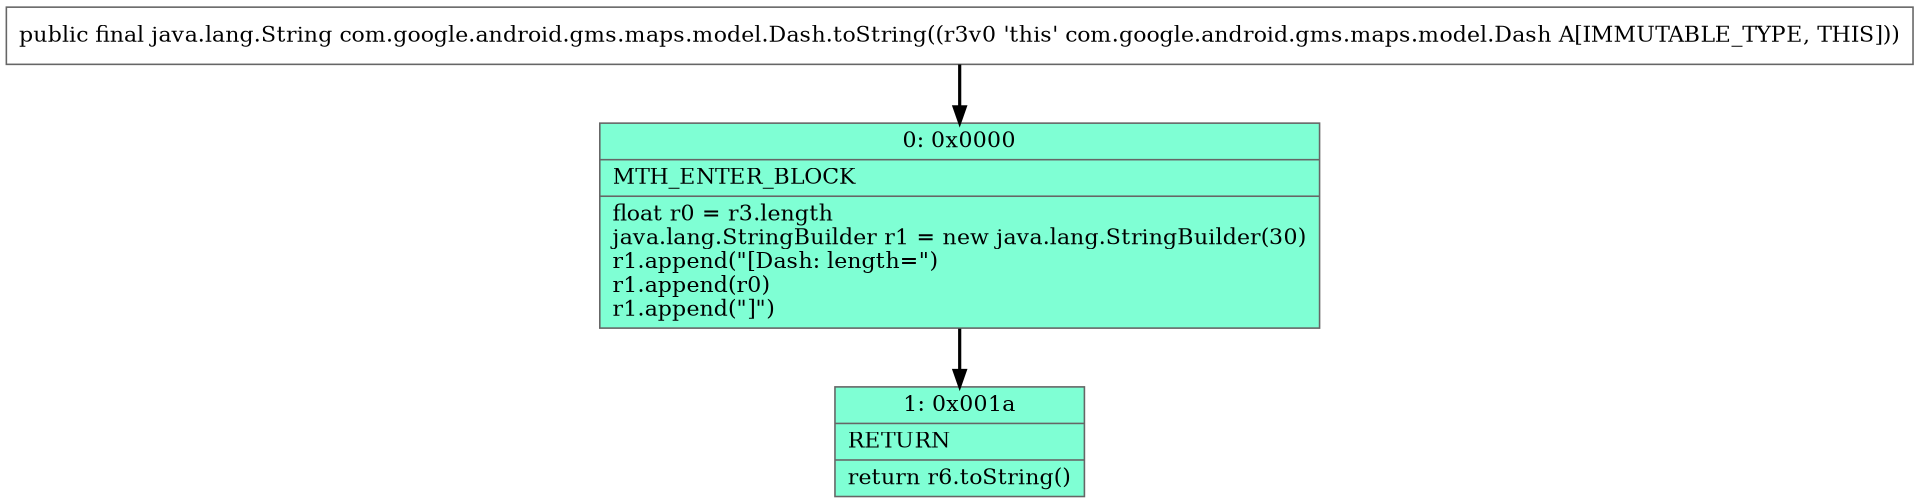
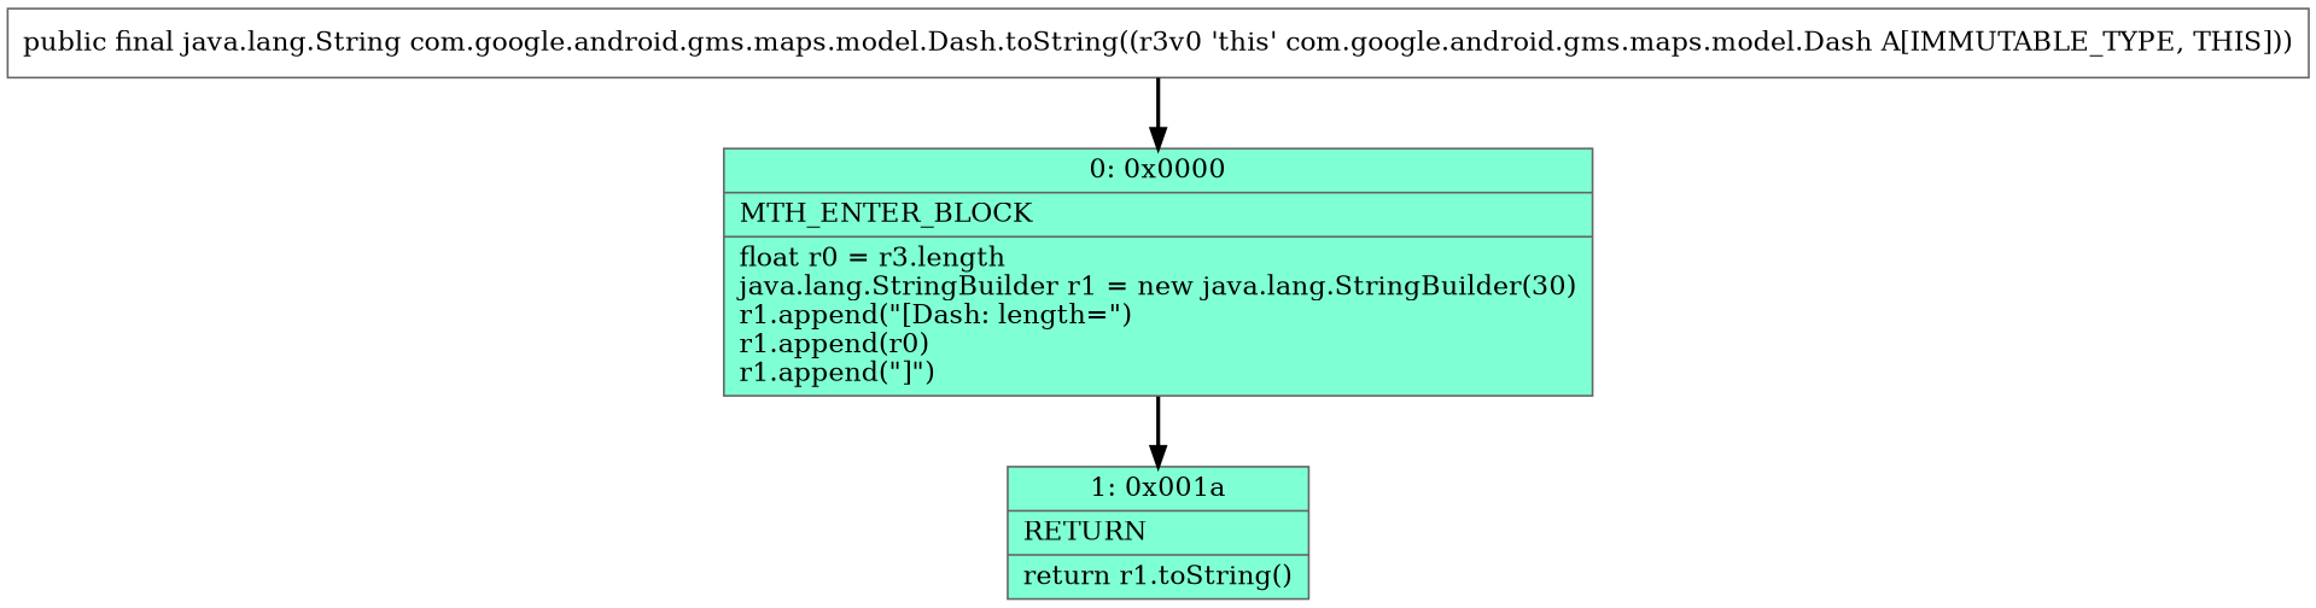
  digraph {
    node [shape=record style=filled fillcolor=aquamarine color=gray40]
    edge [style=bold]
    n1 [label="{0\:\ 0x0000|MTH_ENTER_BLOCK\l|float r0 = r3.length\ljava.lang.StringBuilder r1 = new java.lang.StringBuilder(30)\lr1.append(\"[Dash: length=\")\lr1.append(r0)\lr1.append(\"]\")\l}"]
-   n2 [label="{1\:\ 0x001a|RETURN\l|return r6.toString()\l}"]
+   n2 [label="{1\:\ 0x001a|RETURN\l|return r1.toString()\l}"]
    n3 [label="{public final java.lang.String com.google.android.gms.maps.model.Dash.toString((r3v0 'this' com.google.android.gms.maps.model.Dash A[IMMUTABLE_TYPE, THIS])) }" fillcolor=white]
    n1 -> n2
    n3 -> n1
  }
